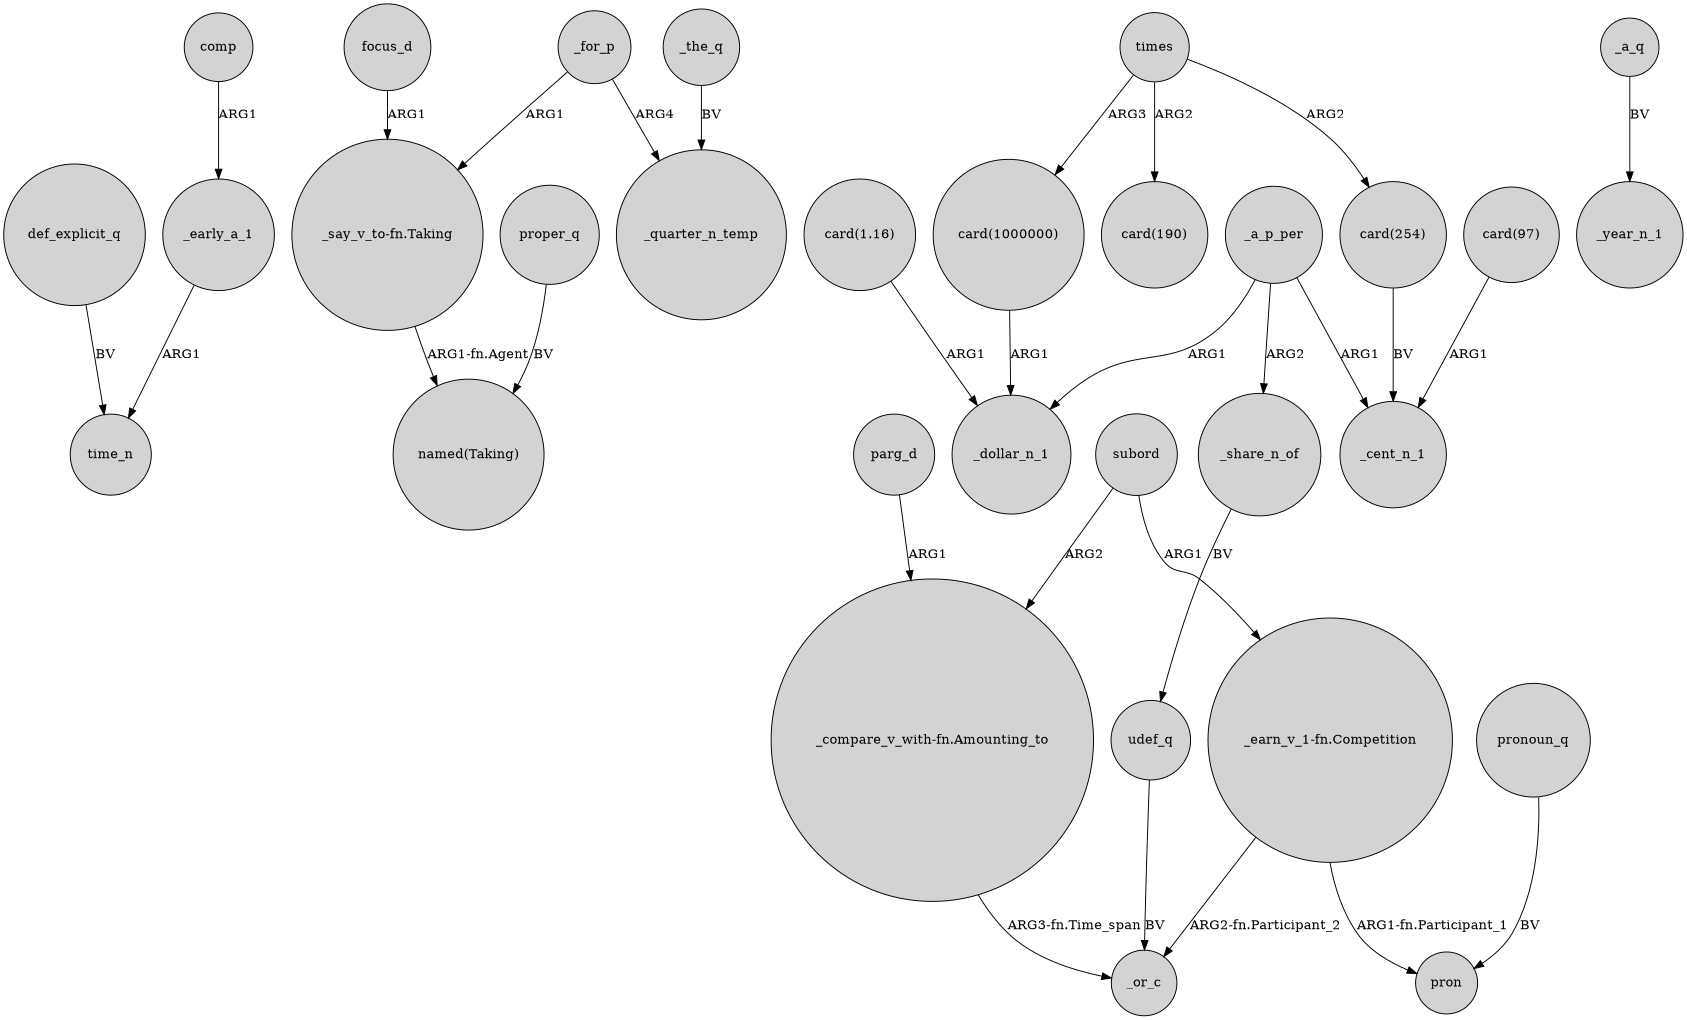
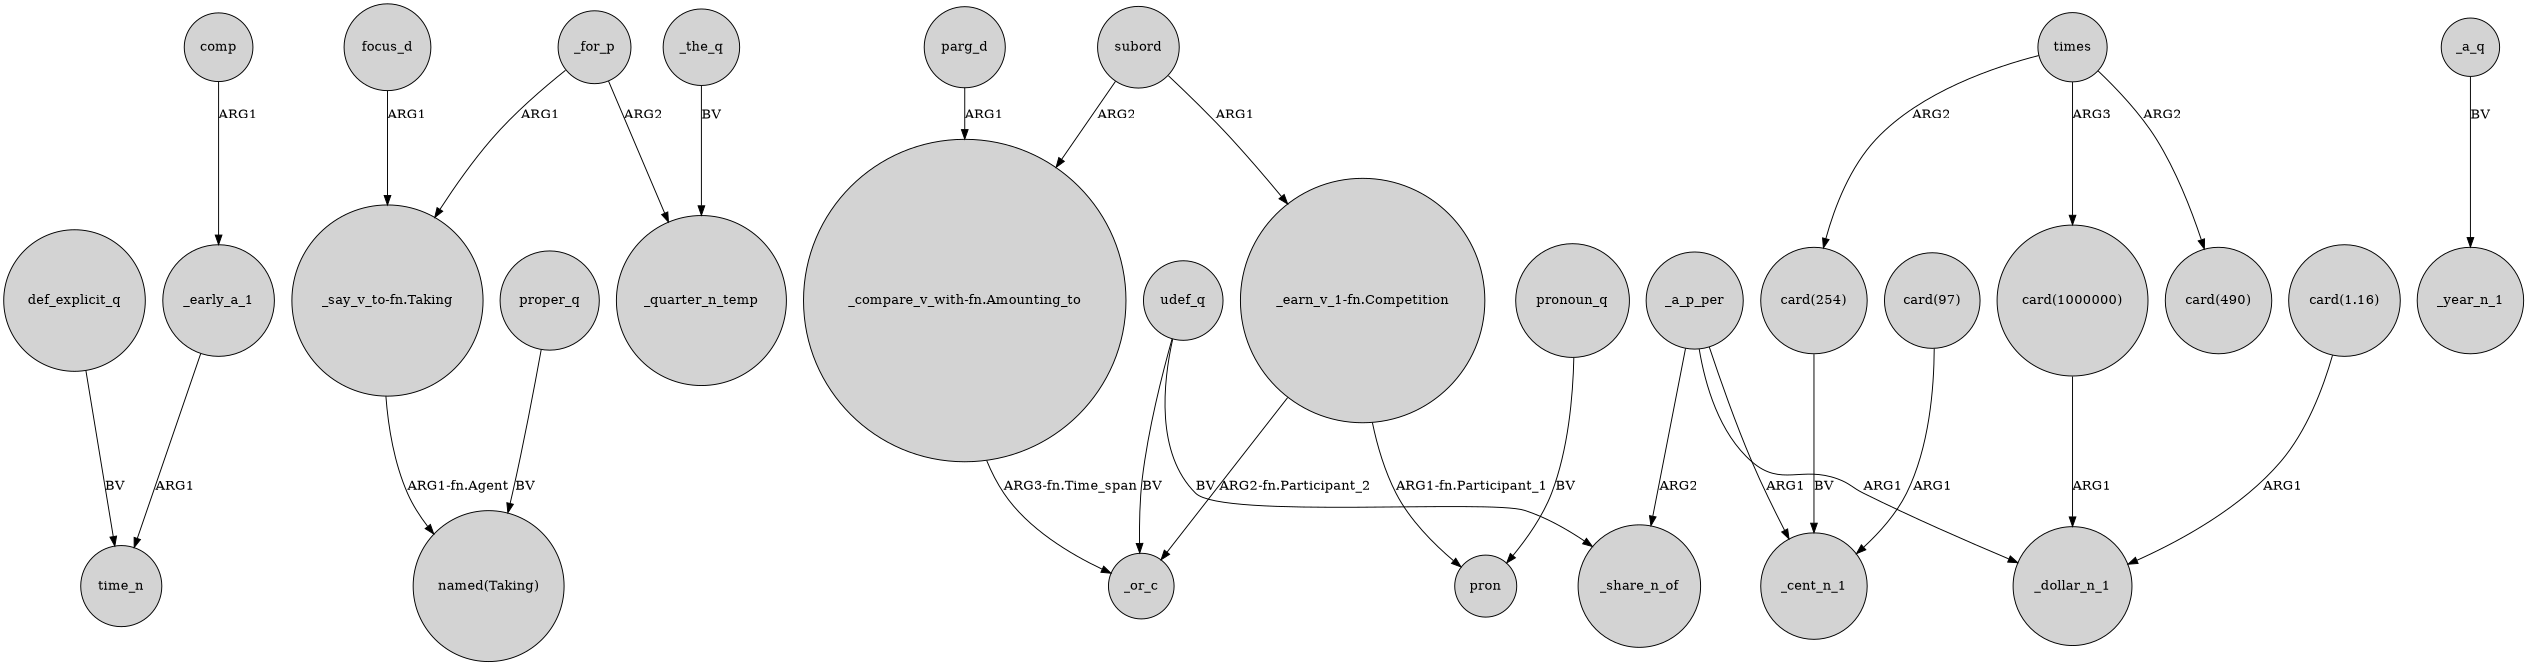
  digraph {
    fontname="DejaVu Serif"
    node [fontname="DejaVu Serif" shape=circle style=filled]
    edge [fontname="DejaVu Serif"]
    _early_a_1
    time_n
    focus_d
    "_say_v_to-fn.Taking"
    n5 [label="named(Taking)"]
    _for_p
    _quarter_n_temp
    subord
    "_earn_v_1-fn.Competition"
    "_compare_v_with-fn.Amounting_to"
    _or_c
    pron
    _a_p_per
    _cent_n_1
    _share_n_of
    _dollar_n_1
    _the_q
    times
    "card(1000000)"
-   "card(190)"
+   "card(190)" [label="card(490)"]
    "card(254)"
    comp
    proper_q
    _a_q
    _year_n_1
    udef_q
    "card(97)"
    pronoun_q
    "card(1.16)"
    def_explicit_q
    parg_d
    _early_a_1 -> time_n [label=ARG1]
    focus_d -> "_say_v_to-fn.Taking" [label=ARG1]
    "_say_v_to-fn.Taking" -> n5 [label="ARG1-fn.Agent"]
    _for_p -> "_say_v_to-fn.Taking" [label=ARG1]
-   _for_p -> _quarter_n_temp [label=ARG4]
+   _for_p -> _quarter_n_temp [label=ARG2]
    subord -> "_earn_v_1-fn.Competition" [label=ARG1]
    subord -> "_compare_v_with-fn.Amounting_to" [label=ARG2]
    "_earn_v_1-fn.Competition" -> _or_c [label="ARG2-fn.Participant_2"]
    "_earn_v_1-fn.Competition" -> pron [label="ARG1-fn.Participant_1"]
    "_compare_v_with-fn.Amounting_to" -> _or_c [label="ARG3-fn.Time_span"]
    _a_p_per -> _cent_n_1 [label=ARG1]
    _a_p_per -> _share_n_of [label=ARG2]
    _a_p_per -> _dollar_n_1 [label=ARG1]
    _the_q -> _quarter_n_temp [label=BV]
    times -> "card(1000000)" [label=ARG3]
    times -> "card(190)" [label=ARG2]
    times -> "card(254)" [label=ARG2]
    "card(1000000)" -> _dollar_n_1 [label=ARG1]
    "card(254)" -> _cent_n_1 [label=BV]
    comp -> _early_a_1 [label=ARG1]
    proper_q -> n5 [label=BV]
    _a_q -> _year_n_1 [label=BV]
    udef_q -> _or_c [label=BV]
-   _share_n_of -> udef_q [label=BV]
+   udef_q -> _share_n_of [label=BV]
    "card(97)" -> _cent_n_1 [label=ARG1]
    pronoun_q -> pron [label=BV]
    "card(1.16)" -> _dollar_n_1 [label=ARG1]
    def_explicit_q -> time_n [label=BV]
    parg_d -> "_compare_v_with-fn.Amounting_to" [label=ARG1]
  }
